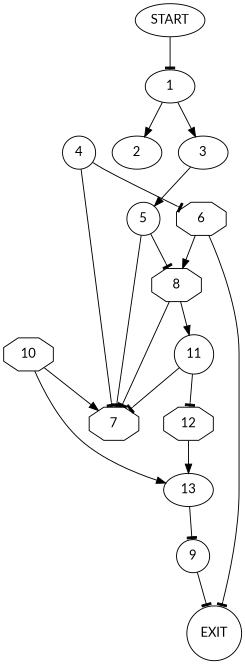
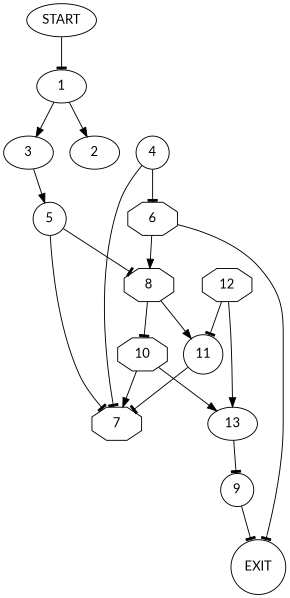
  digraph {
    fontname=Lato
    node [fontname=Lato shape=ellipse]
    edge [arrowhead=tee fontname=Lato]
    n1 [label=START]
    1
    2
    3
    n5 [label=EXIT shape=circle]
    5 [shape=circle]
    4 [shape=circle]
    6 [shape=octagon]
    7 [shape=octagon]
    8 [shape=octagon]
    10 [shape=octagon]
    11 [shape=circle]
    9 [shape=circle]
    13
    12 [shape=octagon]
    n1 -> 1
    1 -> 2 [arrowhead=normal]
    1 -> 3 [arrowhead=normal]
    3 -> 5 [arrowhead=normal]
    5 -> 7
    5 -> 8
    4 -> 6
    4 -> 7
    6 -> n5
    6 -> 8 [arrowhead=normal]
-   8 -> 7
+   8 -> 10
    8 -> 11 [arrowhead=normal]
    10 -> 7 [arrowhead=normal]
    10 -> 13 [arrowhead=normal]
    11 -> 7
-   11 -> 12
+   12 -> 11
    9 -> n5
    13 -> 9
    12 -> 13 [arrowhead=normal]
  }
